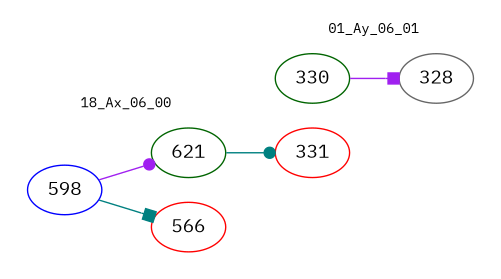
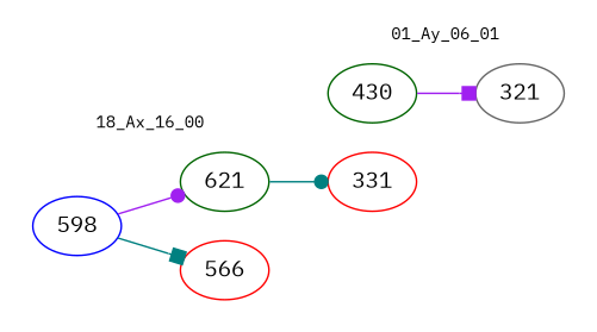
  digraph {
    fontname="IBM Plex Mono"
    rankdir=LR
    node [color=red fontname="IBM Plex Mono"]
    edge [arrowhead=box color=teal fontname="IBM Plex Mono"]
    n1 [color=blue label=598]
    n2 [label=566]
    n3 [color=darkgreen label=621]
-   n4 [color=darkgreen label=330]
-   n5 [color=gray40 label=328]
+   n4 [color=darkgreen label=430]
+   n5 [color=gray40 label=321]
    n6 [label=331]
    subgraph cluster_1 {
      color=white
      fontsize=10
-     label="18_Ax_06_00"
+     label="18_Ax_16_00"
      n1
      n2
      n3
    }
    subgraph cluster_2 {
      color=white
      fontsize=10
      label="01_Ay_06_01"
      n4
      n5
      n6
    }
    n1 -> n2
    n1 -> n3 [arrowhead=dot color=purple]
    n3 -> n6 [arrowhead=dot]
    n4 -> n5 [color=purple]
  }
